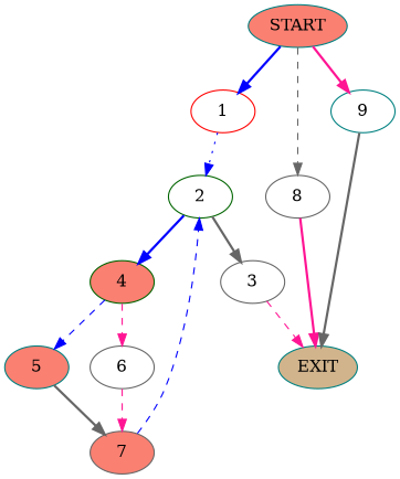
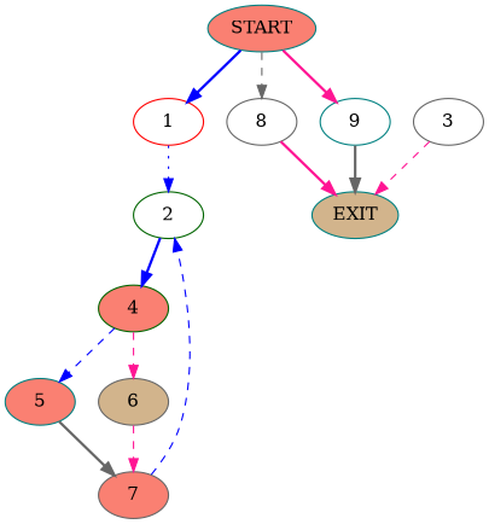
  digraph {
    node [color=teal fillcolor=white style=filled]
    edge [color=blue style=bold]
    n1 [fillcolor=salmon label=START]
    1 [color=red]
    8 [color=gray40]
    9
    2 [color=darkgreen]
    n6 [fillcolor=tan label=EXIT]
    3 [color=gray40]
    4 [color=darkgreen fillcolor=salmon]
    5 [fillcolor=salmon]
-   6 [color=gray40]
+   6 [color=gray40 fillcolor=tan]
    7 [color=gray40 fillcolor=salmon]
    n1 -> 1
    n1 -> 8 [color=gray40 style=dashed]
    n1 -> 9 [color=deeppink]
    1 -> 2 [style=dotted]
    8 -> n6 [color=deeppink]
    9 -> n6 [color=gray40]
-   2 -> 3 [color=gray40]
    2 -> 4
    3 -> n6 [color=deeppink style=dashed]
    4 -> 5 [style=dashed]
    4 -> 6 [color=deeppink style=dashed]
    5 -> 7 [color=gray40]
    6 -> 7 [color=deeppink style=dashed]
    7 -> 2 [style=dashed]
  }
